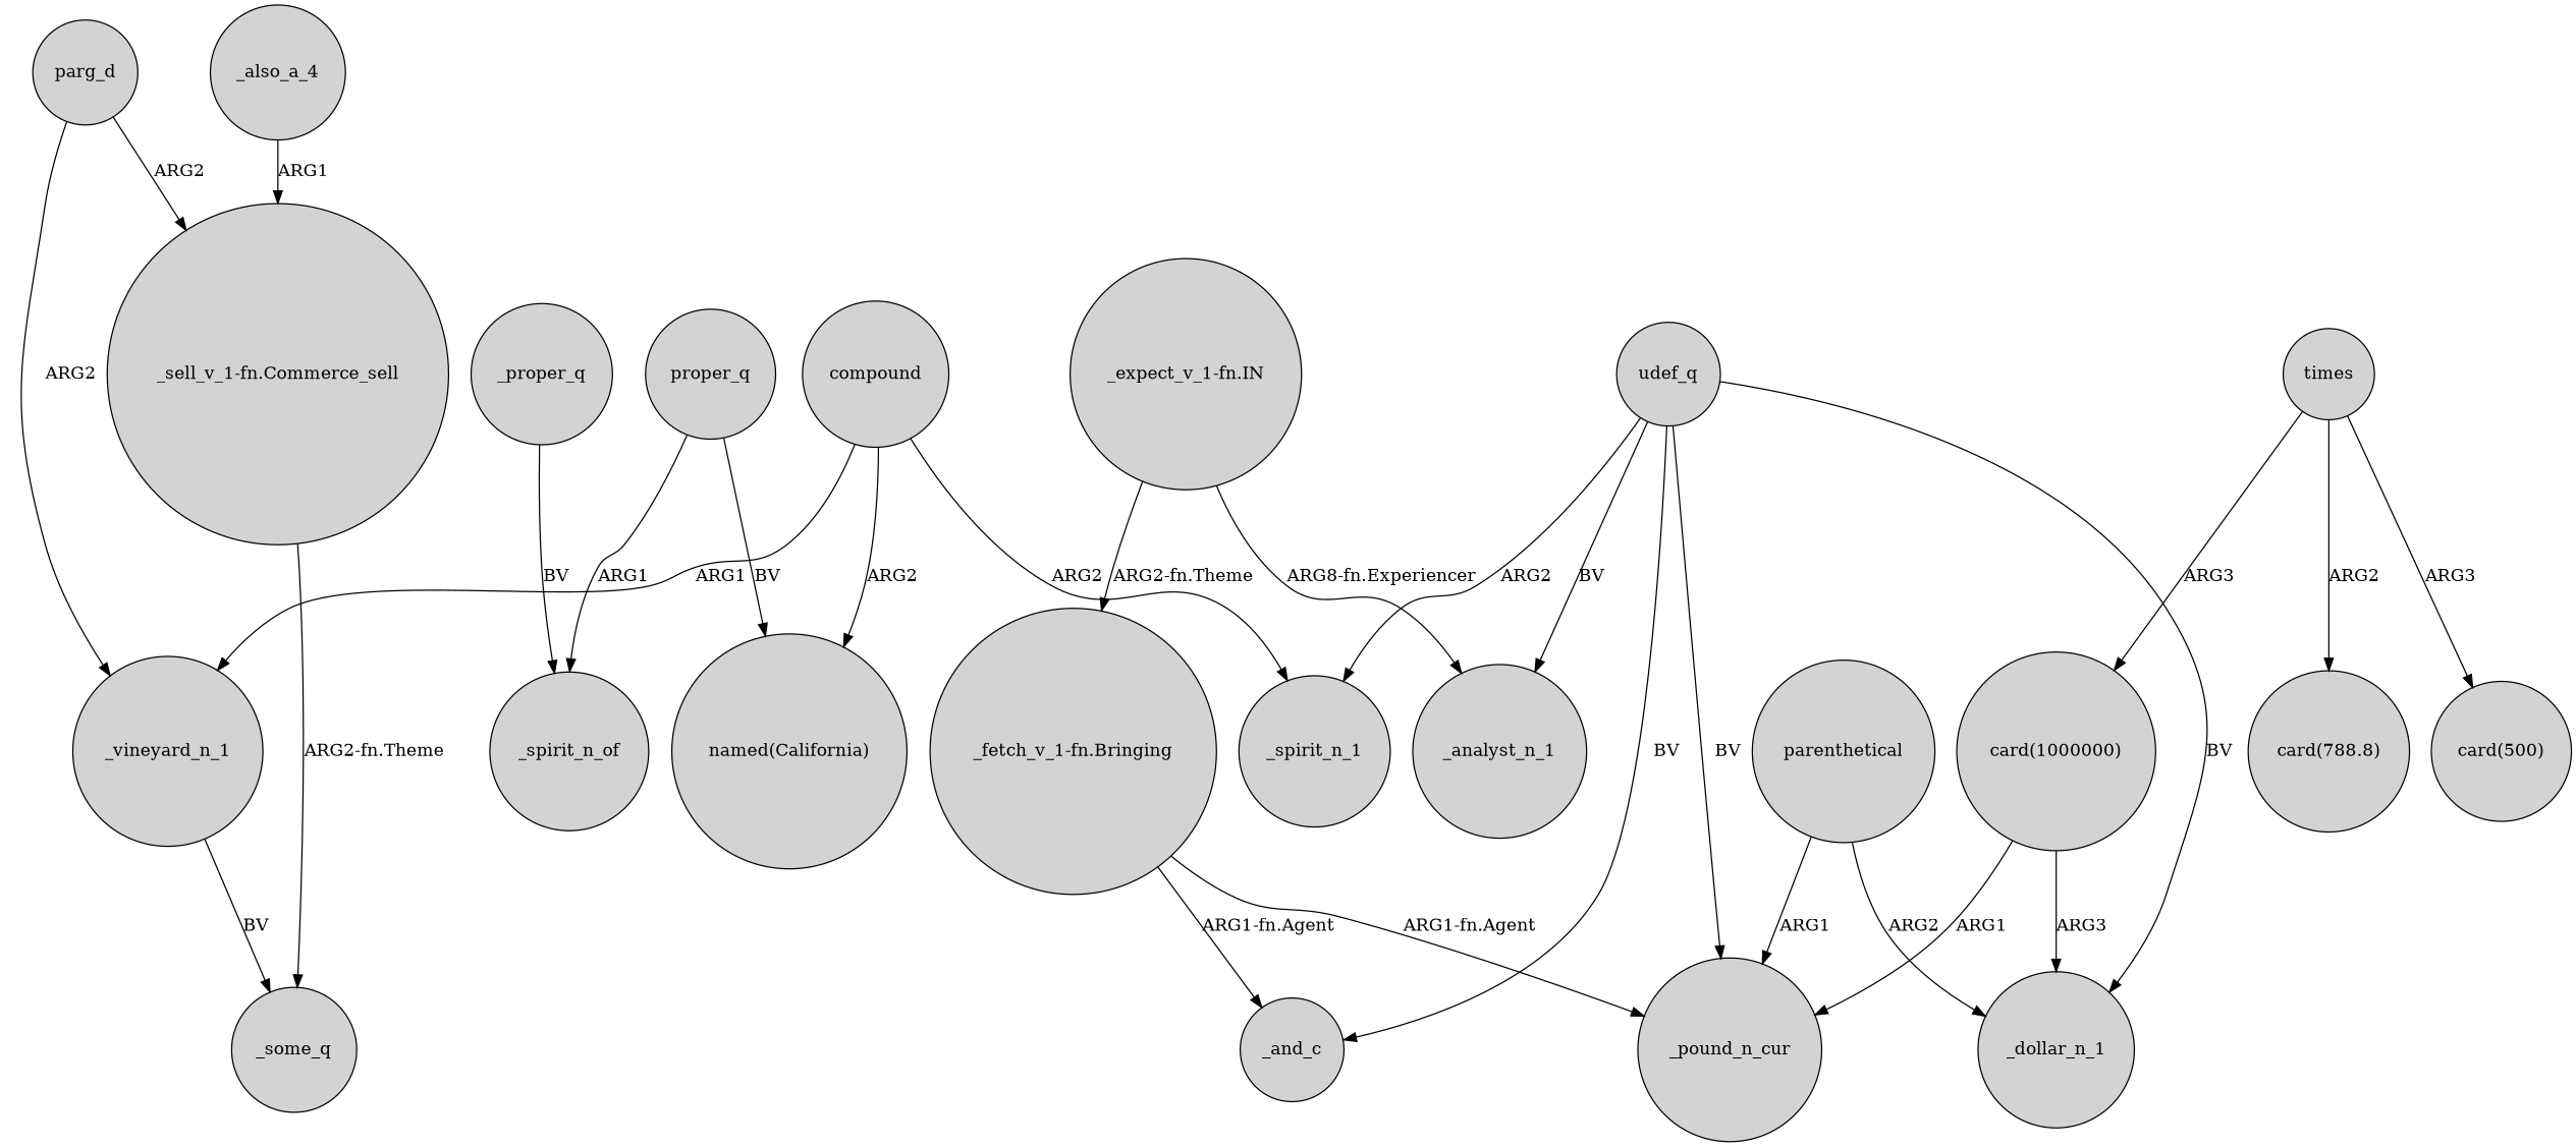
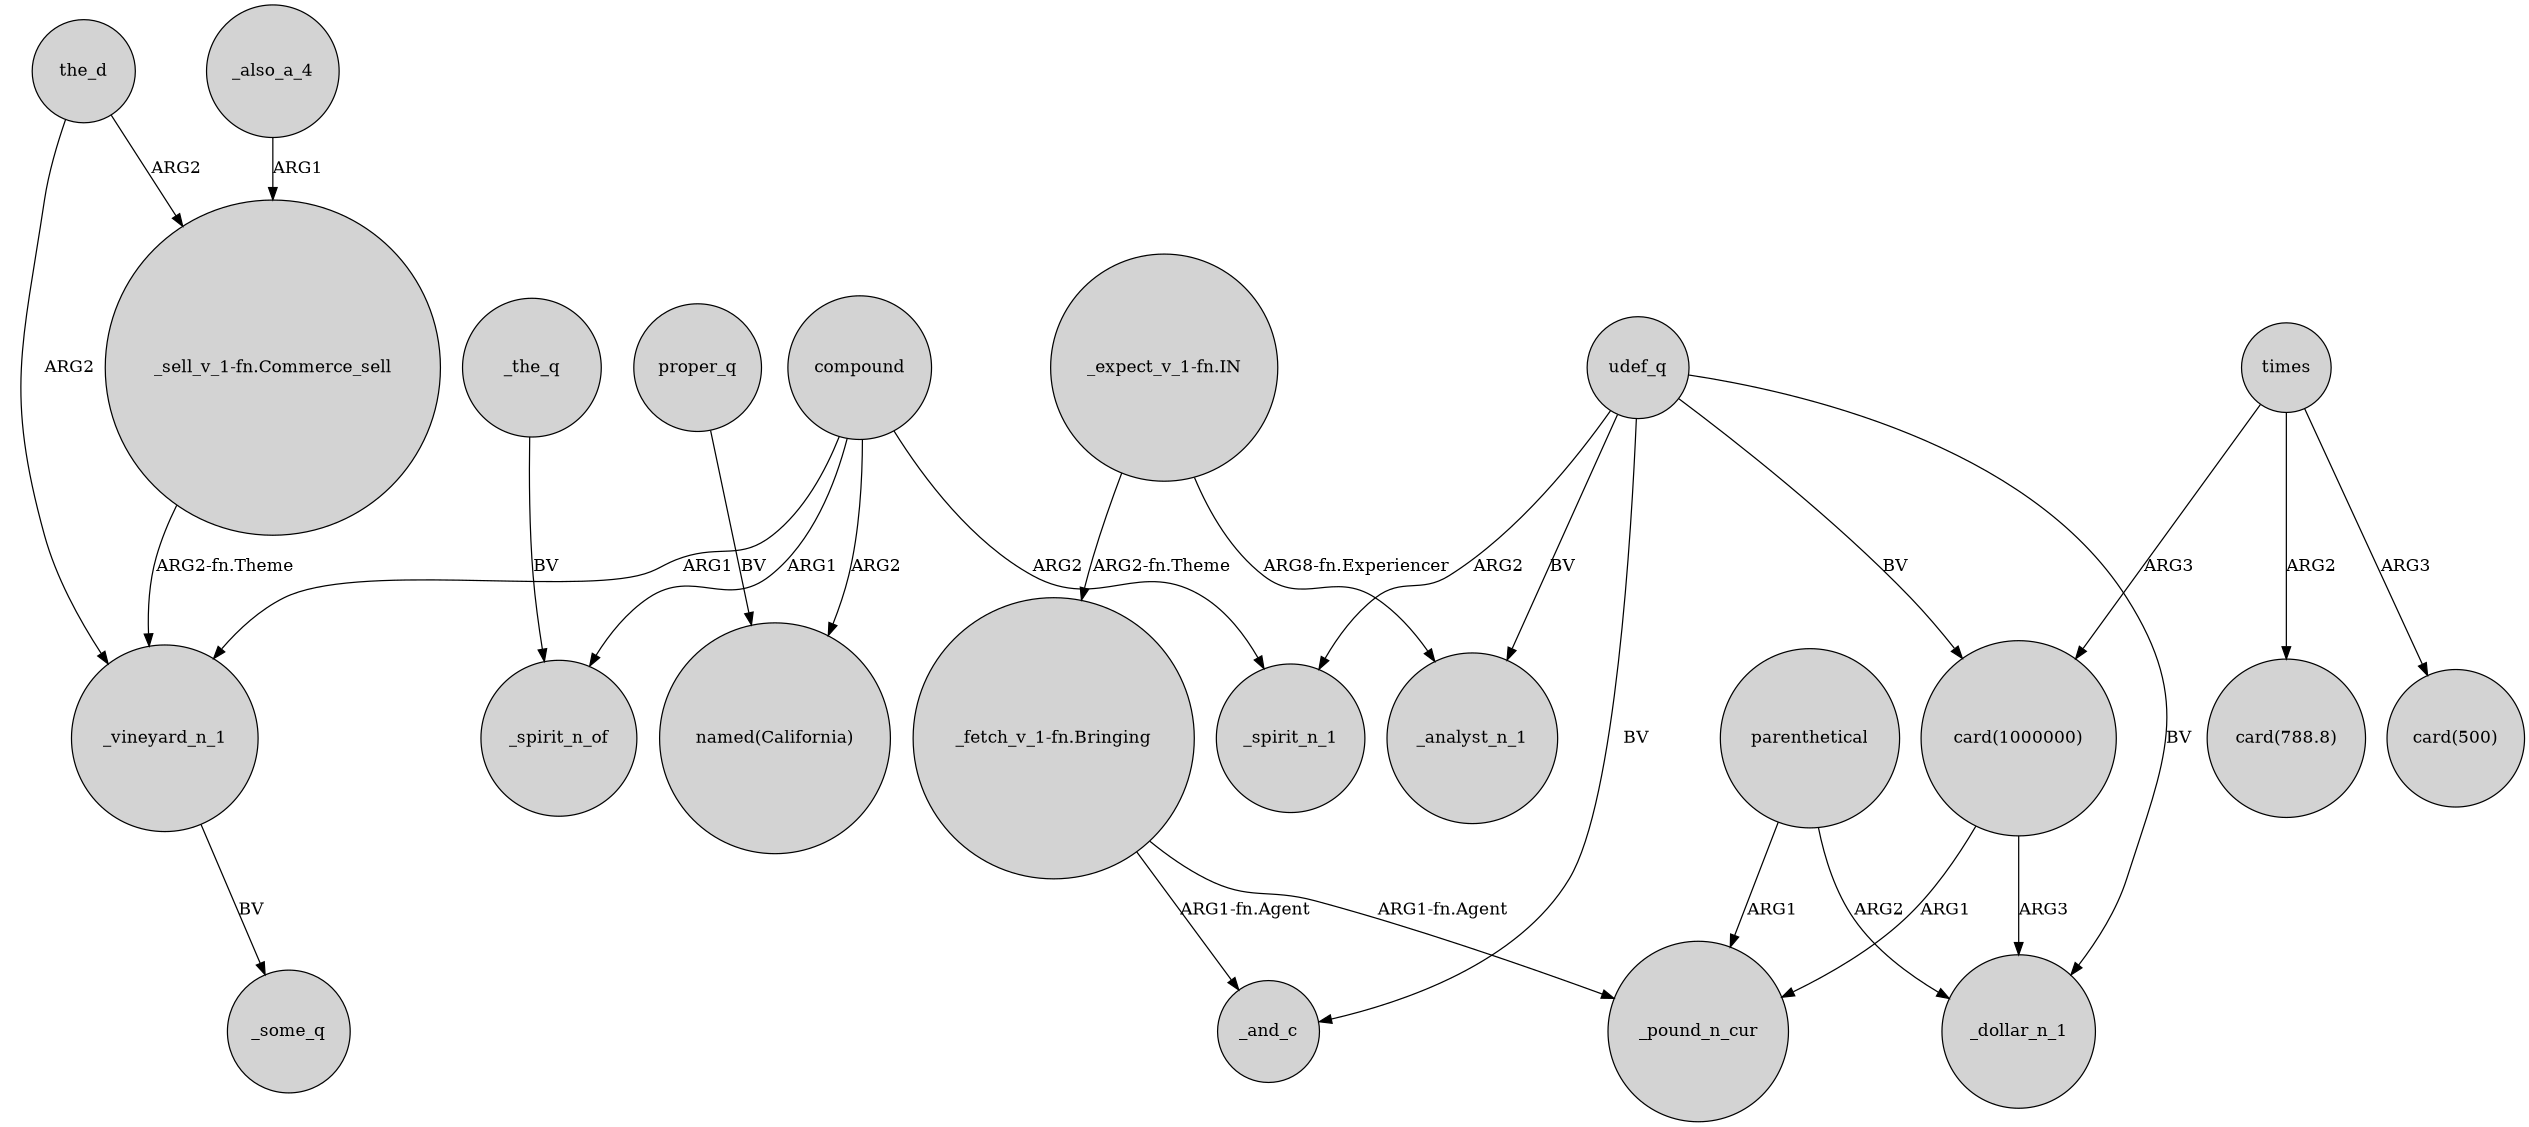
  digraph {
    node [shape=circle style=filled]
    n1 [label=_spirit_n_of]
    compound
    _vineyard_n_1
    "named(California)"
    _spirit_n_1
    _some_q
    "card(1000000)"
    _dollar_n_1
    _pound_n_cur
    n10 [label=_also_a_4]
    "_sell_v_1-fn.Commerce_sell"
-   parg_d
-   _the_q [label=_proper_q]
+   parg_d [label=the_d]
+   _the_q
    parenthetical
    proper_q
    udef_q
    _and_c
    _analyst_n_1
    "_fetch_v_1-fn.Bringing"
    times
    "card(788.8)"
    "card(500)"
    "_expect_v_1-fn.IN"
-   proper_q -> n1 [label=ARG1]
+   compound -> n1 [label=ARG1]
    compound -> _vineyard_n_1 [label=ARG1]
    compound -> "named(California)" [label=ARG2]
    compound -> _spirit_n_1 [label=ARG2]
    _vineyard_n_1 -> _some_q [label=BV]
    "card(1000000)" -> _dollar_n_1 [label=ARG3]
    "card(1000000)" -> _pound_n_cur [label=ARG1]
    n10 -> "_sell_v_1-fn.Commerce_sell" [label=ARG1]
-   "_sell_v_1-fn.Commerce_sell" -> _some_q [label="ARG2-fn.Theme"]
+   "_sell_v_1-fn.Commerce_sell" -> _vineyard_n_1 [label="ARG2-fn.Theme"]
    parg_d -> _vineyard_n_1 [label=ARG2]
    parg_d -> "_sell_v_1-fn.Commerce_sell" [label=ARG2]
    _the_q -> n1 [label=BV]
    parenthetical -> _dollar_n_1 [label=ARG2]
    parenthetical -> _pound_n_cur [label=ARG1]
    proper_q -> "named(California)" [label=BV]
    udef_q -> _spirit_n_1 [label=ARG2]
    udef_q -> _dollar_n_1 [label=BV]
-   udef_q -> _pound_n_cur [label=BV]
+   udef_q -> "card(1000000)" [label=BV]
    udef_q -> _and_c [label=BV]
    udef_q -> _analyst_n_1 [label=BV]
    "_fetch_v_1-fn.Bringing" -> _pound_n_cur [label="ARG1-fn.Agent"]
    "_fetch_v_1-fn.Bringing" -> _and_c [label="ARG1-fn.Agent"]
    times -> "card(1000000)" [label=ARG3]
    times -> "card(788.8)" [label=ARG2]
    times -> "card(500)" [label=ARG3]
    "_expect_v_1-fn.IN" -> _analyst_n_1 [label="ARG8-fn.Experiencer"]
    "_expect_v_1-fn.IN" -> "_fetch_v_1-fn.Bringing" [label="ARG2-fn.Theme"]
  }
